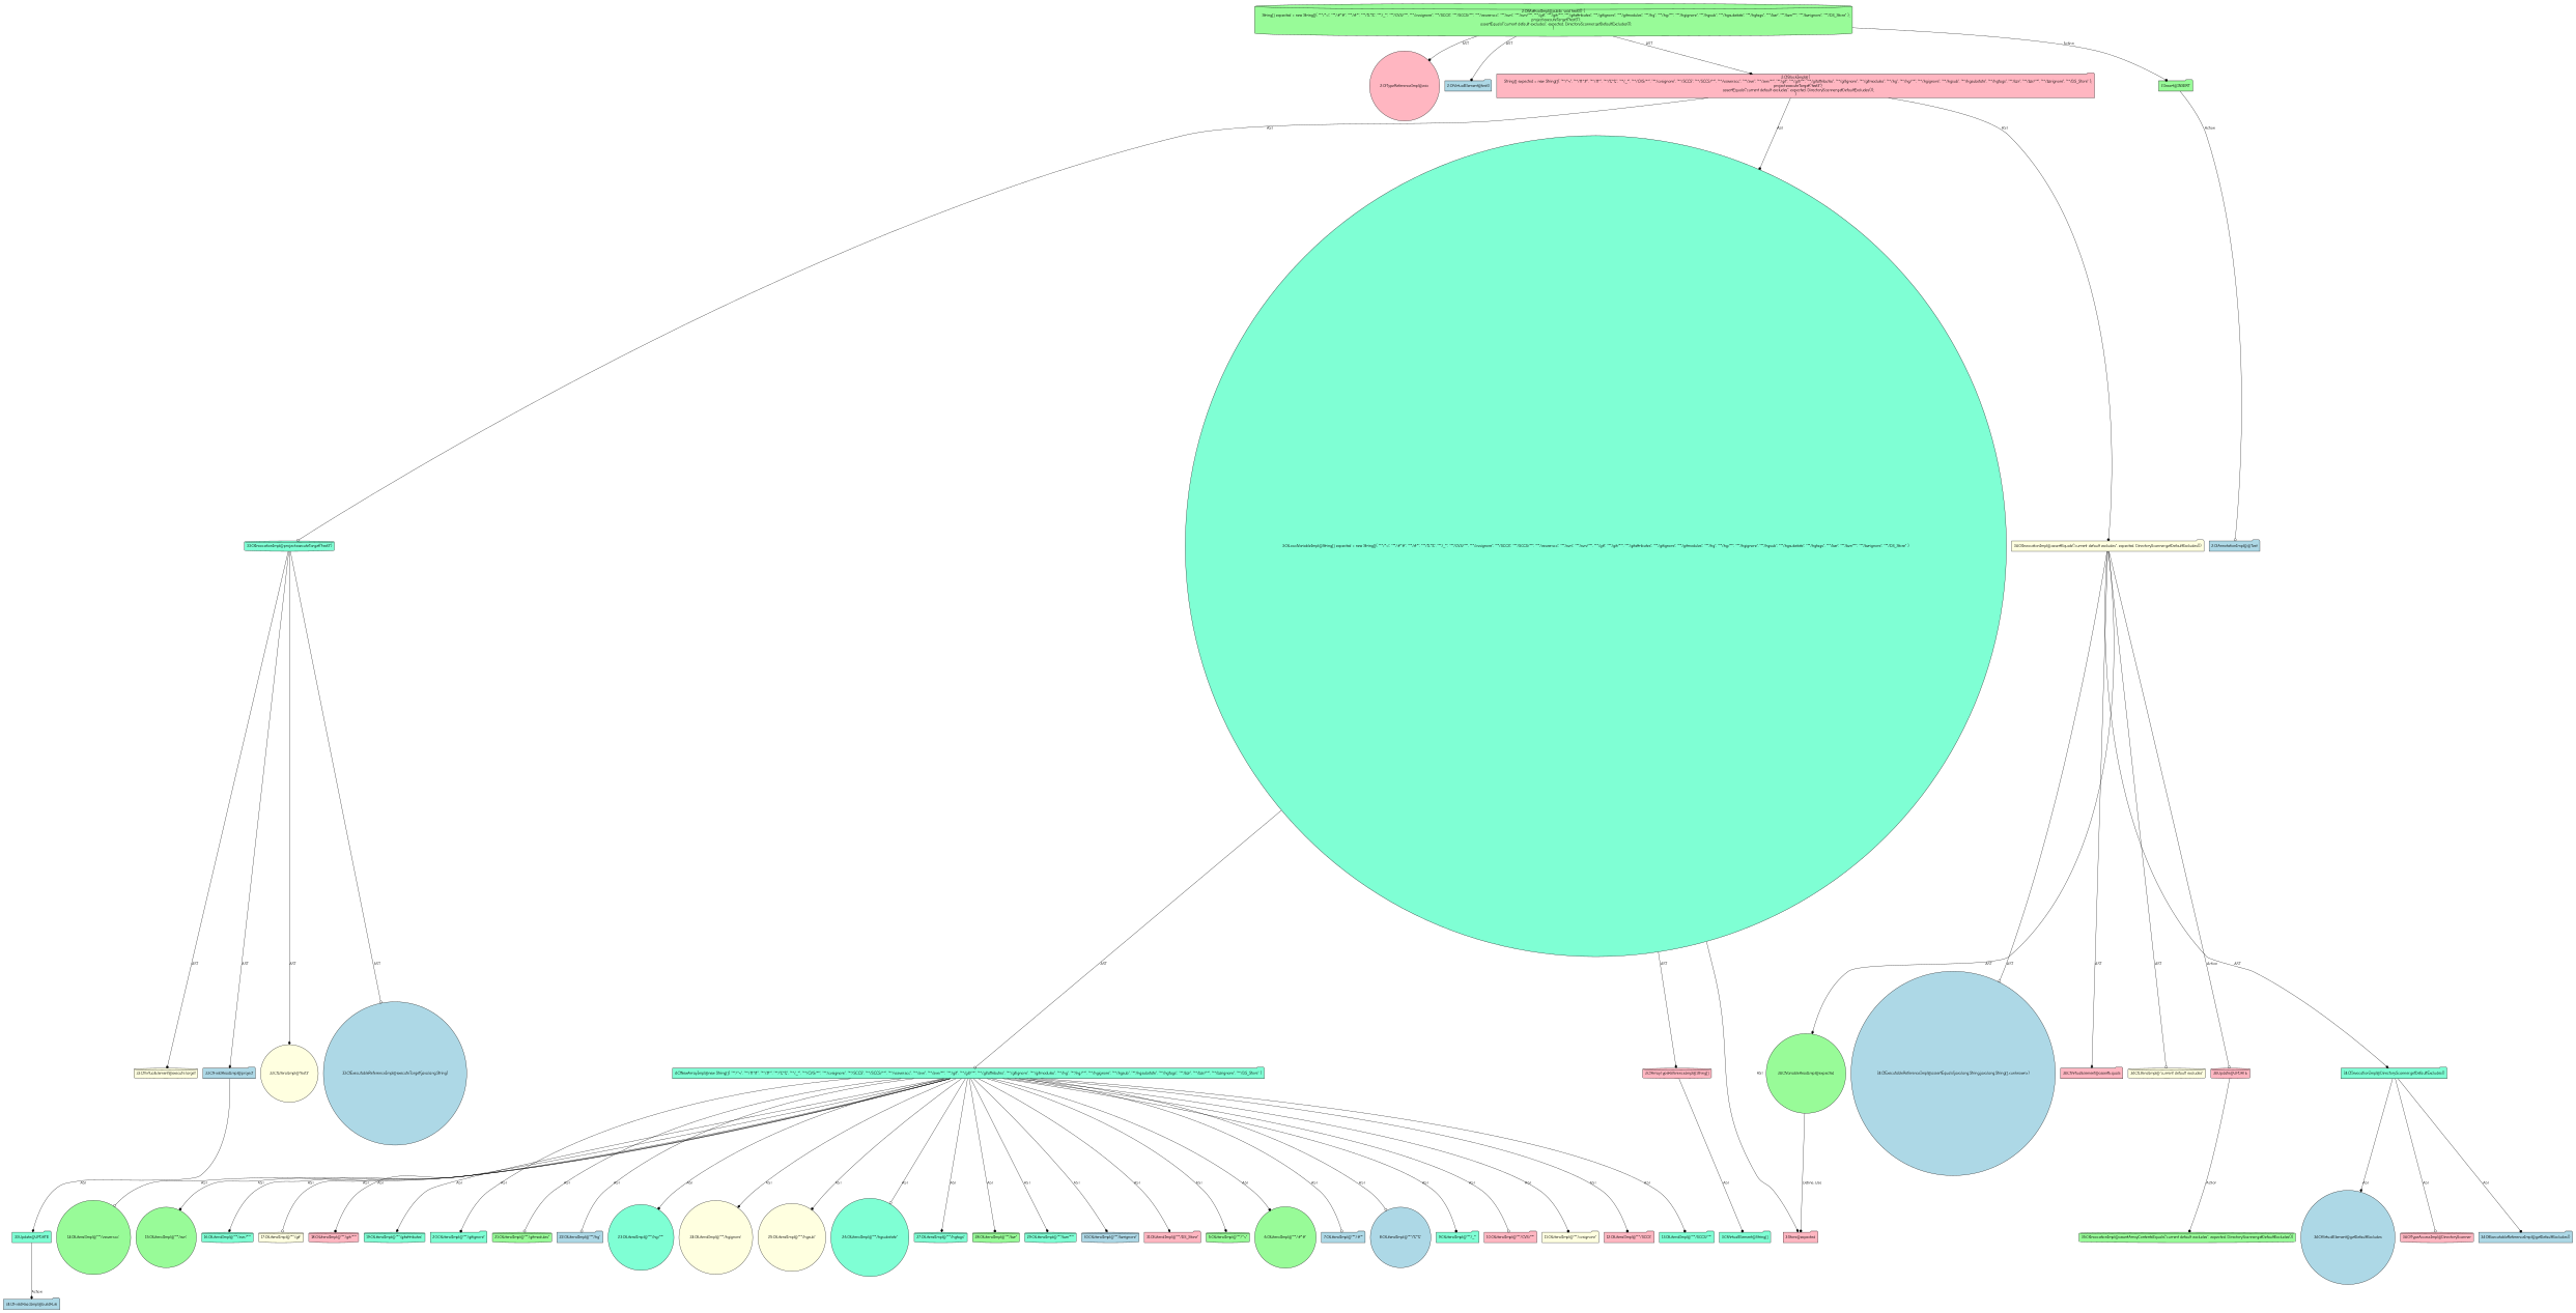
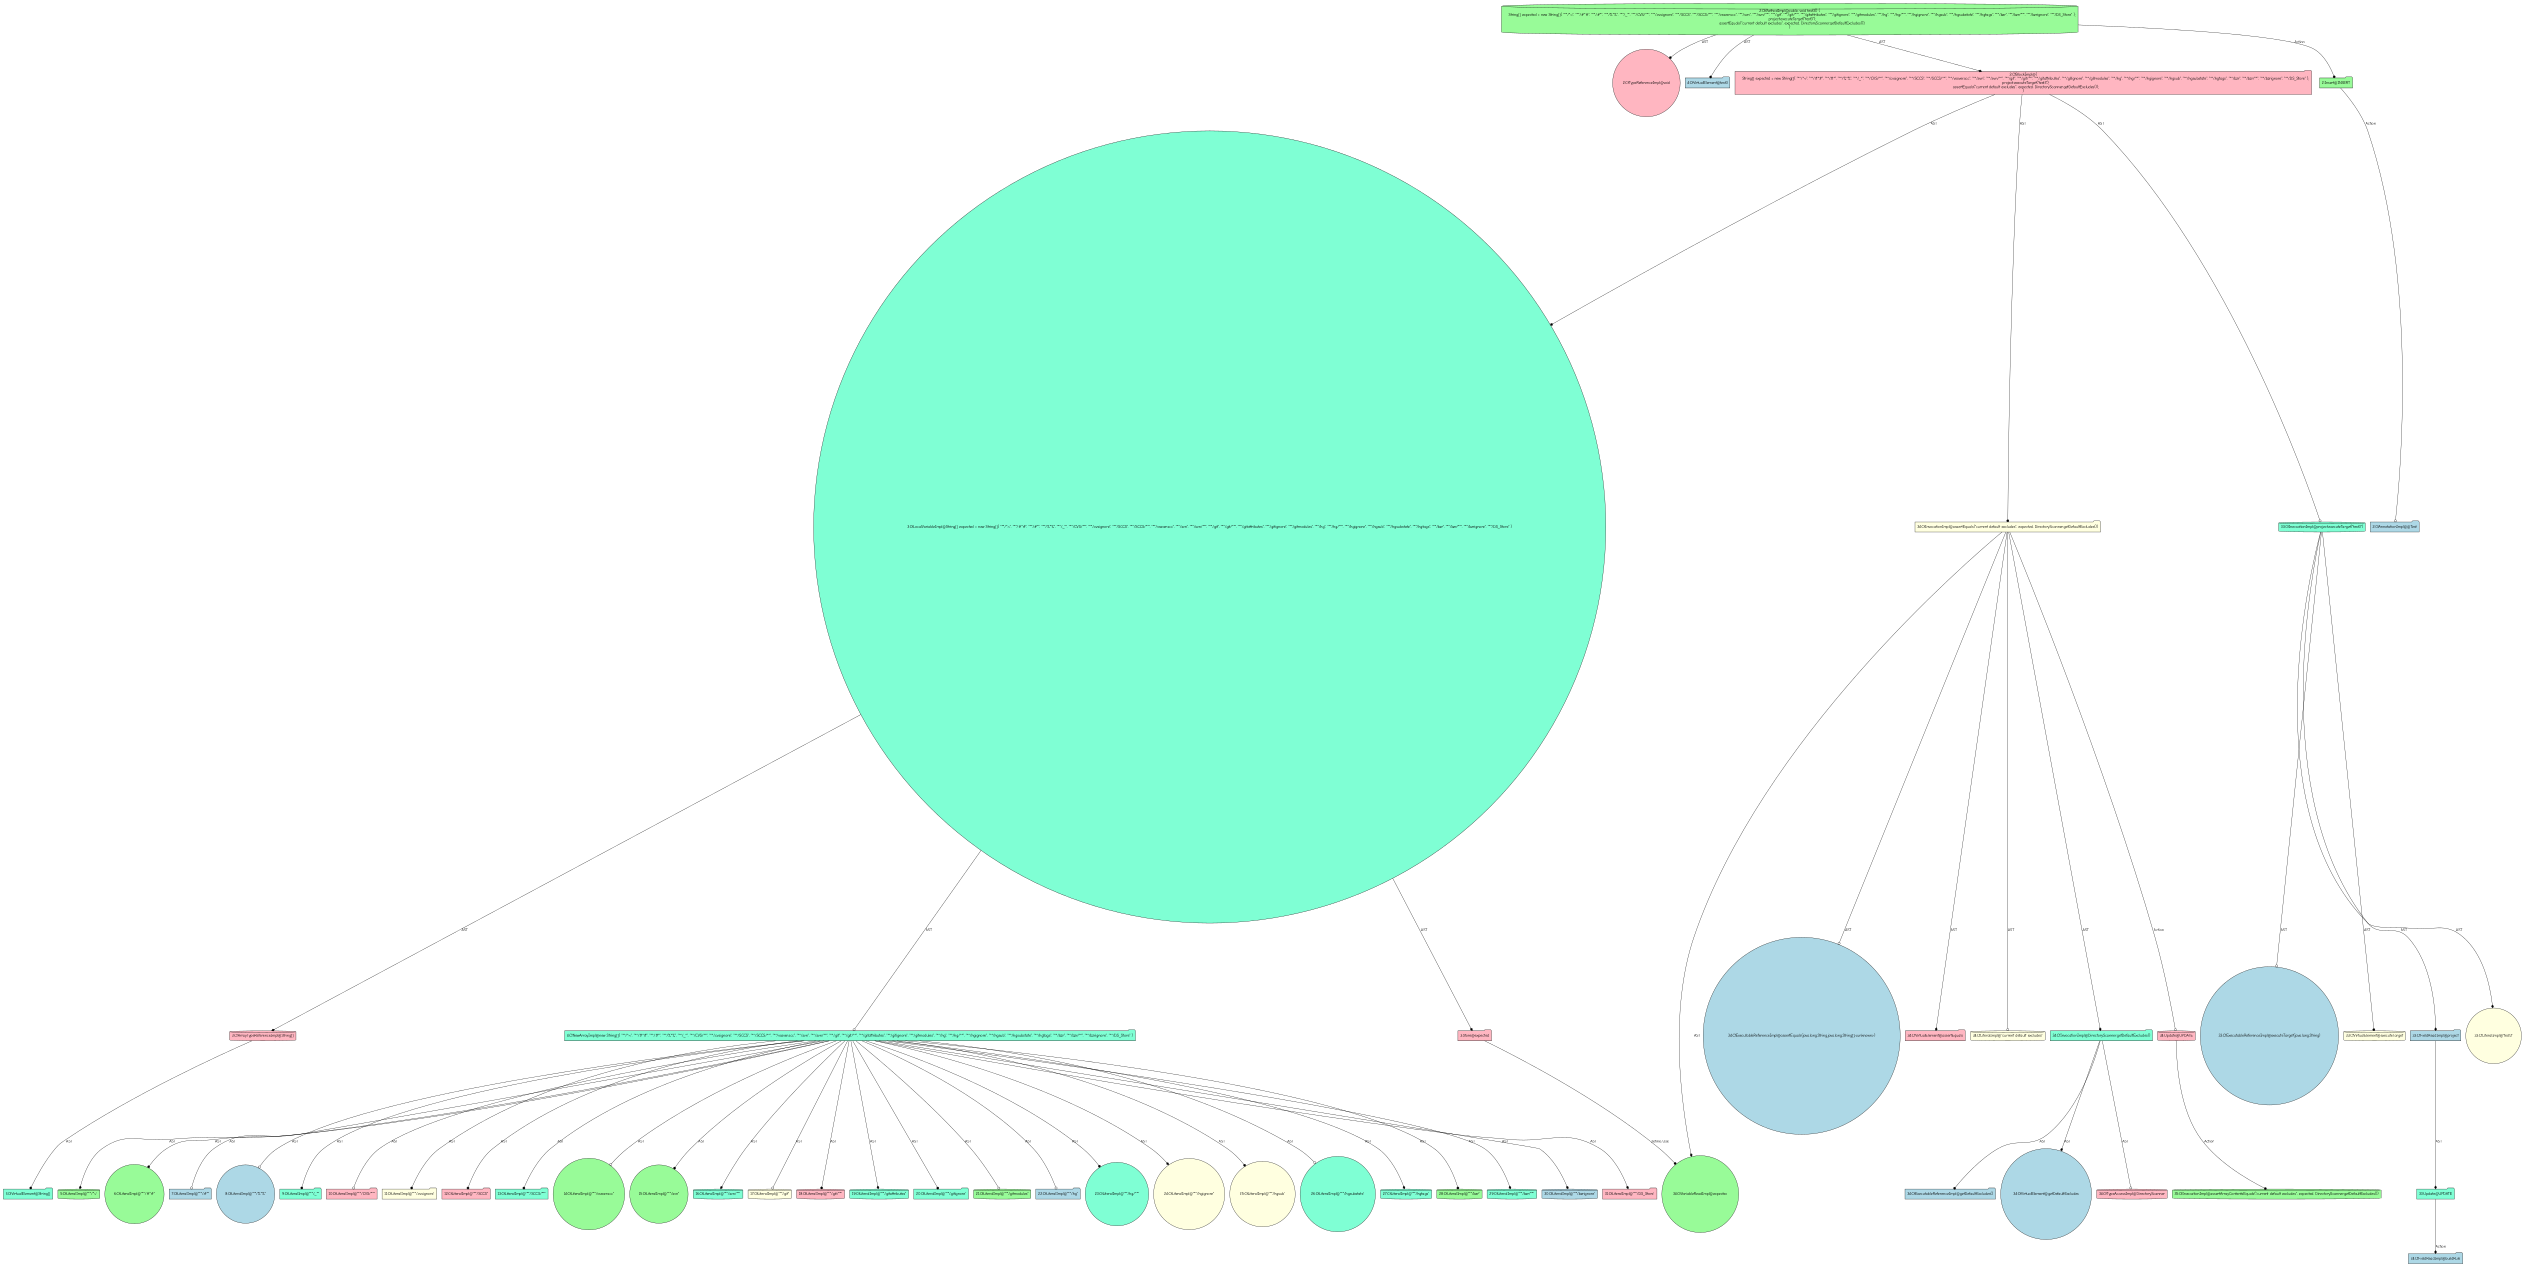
  digraph {
    fontname="Comic Neue"
    node [fillcolor=aquamarine fontname="Comic Neue" shape=folder style=filled]
    edge [arrowhead=dot fontname="Comic Neue"]
    n1 [fillcolor=lightpink label="2:CtTypeReferenceImpl@void" shape=circle]
-   n2 [fillcolor=lightblue label="2:CtVirtualElement@test3"]
+   n2 [fillcolor=lightblue label="4:CtVirtualElement@test3"]
    n3 [label="3:CtVirtualElement@String[]"]
    n4 [fillcolor=lightpink label="3:CtArrayTypeReferenceImpl@String[]" shape=cylinder]
    n5 [label="4:CtNewArrayImpl@new String[]\{ \"**/*~\", \"**/#*#\", \"**/.#*\", \"**/%*%\", \"**/._*\", \"**/CVS/**\", \"**/.cvsignore\", \"**/SCCS\", \"**/SCCS/**\", \"**/vssver.scc\", \"**/.svn\", \"**/.svn/**\", \"**/.git\", \"**/.git/**\", \"**/.gitattributes\", \"**/.gitignore\", \"**/.gitmodules\", \"**/.hg\", \"**/.hg/**\", \"**/.hgignore\", \"**/.hgsub\", \"**/.hgsubstate\", \"**/.hgtags\", \"**/.bzr\", \"**/.bzr/**\", \"**/.bzrignore\", \"**/.DS_Store\" \}"]
    n6 [fillcolor=palegreen label="5:CtLiteralImpl@\"**/*~\"" shape=cylinder]
    n7 [fillcolor=palegreen label="6:CtLiteralImpl@\"**/#*#\"" shape=circle]
    n8 [fillcolor=lightblue label="7:CtLiteralImpl@\"**/.#*\""]
    n9 [fillcolor=lightblue label="8:CtLiteralImpl@\"**/%*%\"" shape=circle]
    n10 [label="9:CtLiteralImpl@\"**/._*\""]
    n11 [fillcolor=lightpink label="10:CtLiteralImpl@\"**/CVS/**\""]
    n12 [fillcolor=lightyellow label="11:CtLiteralImpl@\"**/.cvsignore\""]
    n13 [fillcolor=lightpink label="12:CtLiteralImpl@\"**/SCCS\""]
    n14 [label="13:CtLiteralImpl@\"**/SCCS/**\""]
    n15 [fillcolor=palegreen label="14:CtLiteralImpl@\"**/vssver.scc\"" shape=circle]
    n16 [fillcolor=palegreen label="15:CtLiteralImpl@\"**/.svn\"" shape=circle]
    n17 [label="16:CtLiteralImpl@\"**/.svn/**\"" shape=cylinder]
    n18 [fillcolor=lightyellow label="17:CtLiteralImpl@\"**/.git\"" shape=cylinder]
    n19 [fillcolor=lightpink label="18:CtLiteralImpl@\"**/.git/**\"" shape=cylinder]
    n20 [label="19:CtLiteralImpl@\"**/.gitattributes\"" shape=cylinder]
    n21 [label="20:CtLiteralImpl@\"**/.gitignore\""]
    n22 [fillcolor=palegreen label="21:CtLiteralImpl@\"**/.gitmodules\"" shape=cylinder]
    n23 [fillcolor=lightblue label="22:CtLiteralImpl@\"**/.hg\""]
    n24 [label="23:CtLiteralImpl@\"**/.hg/**\"" shape=circle]
    n25 [fillcolor=lightyellow label="24:CtLiteralImpl@\"**/.hgignore\"" shape=circle]
    n26 [fillcolor=lightyellow label="25:CtLiteralImpl@\"**/.hgsub\"" shape=circle]
    n27 [label="26:CtLiteralImpl@\"**/.hgsubstate\"" shape=circle]
    n28 [label="27:CtLiteralImpl@\"**/.hgtags\"" shape=cylinder]
    n29 [fillcolor=palegreen label="28:CtLiteralImpl@\"**/.bzr\"" shape=cylinder]
    n30 [label="29:CtLiteralImpl@\"**/.bzr/**\"" shape=cylinder]
    n31 [fillcolor=lightblue label="30:CtLiteralImpl@\"**/.bzrignore\"" shape=cylinder]
    n32 [fillcolor=lightpink label="31:CtLiteralImpl@\"**/.DS_Store\""]
    n33 [fillcolor=lightpink label="3:Store@expected"]
    n34 [fillcolor=palegreen label="34:CtVariableReadImpl@expected" shape=circle]
    n35 [label="3:CtLocalVariableImpl@String[] expected = new String[]\{ \"**/*~\", \"**/#*#\", \"**/.#*\", \"**/%*%\", \"**/._*\", \"**/CVS/**\", \"**/.cvsignore\", \"**/SCCS\", \"**/SCCS/**\", \"**/vssver.scc\", \"**/.svn\", \"**/.svn/**\", \"**/.git\", \"**/.git/**\", \"**/.gitattributes\", \"**/.gitignore\", \"**/.gitmodules\", \"**/.hg\", \"**/.hg/**\", \"**/.hgignore\", \"**/.hgsub\", \"**/.hgsubstate\", \"**/.hgtags\", \"**/.bzr\", \"**/.bzr/**\", \"**/.bzrignore\", \"**/.DS_Store\" \}" shape=circle]
    n36 [fillcolor=lightblue label="33:CtExecutableReferenceImpl@executeTarget(java.lang.String)" shape=circle]
    n37 [fillcolor=lightyellow label="33:CtVirtualElement@executeTarget" shape=cylinder]
    n38 [fillcolor=lightblue label="33:CtFieldReadImpl@project"]
    n39 [label="33:Update@UPDATE"]
    n40 [fillcolor=lightblue label="34:CtFieldReadImpl@buildRule"]
    n41 [fillcolor=lightyellow label="33:CtLiteralImpl@\"test3\"" shape=circle]
    n42 [label="33:CtInvocationImpl@project.executeTarget(\"test3\")" shape=cylinder]
    n43 [fillcolor=lightblue label="34:CtExecutableReferenceImpl@assertEquals(java.lang.String,java.lang.String[],<unknown>)" shape=circle]
    n44 [fillcolor=lightpink label="34:CtVirtualElement@assertEquals"]
    n45 [fillcolor=lightyellow label="34:CtLiteralImpl@\"current default excludes\"" shape=cylinder]
    n46 [fillcolor=lightblue label="34:CtExecutableReferenceImpl@getDefaultExcludes()"]
    n47 [fillcolor=lightblue label="34:CtVirtualElement@getDefaultExcludes" shape=circle]
    n48 [fillcolor=lightpink label="34:CtTypeAccessImpl@DirectoryScanner" shape=cylinder]
    n49 [label="34:CtInvocationImpl@DirectoryScanner.getDefaultExcludes()"]
    n50 [fillcolor=lightyellow label="34:CtInvocationImpl@assertEquals(\"current default excludes\", expected, DirectoryScanner.getDefaultExcludes())"]
    n51 [fillcolor=lightpink label="34:Update@UPDATE" shape=cylinder]
    n52 [fillcolor=palegreen label="35:CtInvocationImpl@assertArrayContentsEquals(\"current default excludes\", expected, DirectoryScanner.getDefaultExcludes())" shape=cylinder]
    n53 [fillcolor=lightpink label="2:CtBlockImpl@\{\n    String[] expected = new String[]\{ \"**/*~\", \"**/#*#\", \"**/.#*\", \"**/%*%\", \"**/._*\", \"**/CVS/**\", \"**/.cvsignore\", \"**/SCCS\", \"**/SCCS/**\", \"**/vssver.scc\", \"**/.svn\", \"**/.svn/**\", \"**/.git\", \"**/.git/**\", \"**/.gitattributes\", \"**/.gitignore\", \"**/.gitmodules\", \"**/.hg\", \"**/.hg/**\", \"**/.hgignore\", \"**/.hgsub\", \"**/.hgsubstate\", \"**/.hgtags\", \"**/.bzr\", \"**/.bzr/**\", \"**/.bzrignore\", \"**/.DS_Store\" \};\n    project.executeTarget(\"test3\");\n    assertEquals(\"current default excludes\", expected, DirectoryScanner.getDefaultExcludes());\n\}"]
    n54 [fillcolor=palegreen label="2:CtMethodImpl@public void test3() \{\n    String[] expected = new String[]\{ \"**/*~\", \"**/#*#\", \"**/.#*\", \"**/%*%\", \"**/._*\", \"**/CVS/**\", \"**/.cvsignore\", \"**/SCCS\", \"**/SCCS/**\", \"**/vssver.scc\", \"**/.svn\", \"**/.svn/**\", \"**/.git\", \"**/.git/**\", \"**/.gitattributes\", \"**/.gitignore\", \"**/.gitmodules\", \"**/.hg\", \"**/.hg/**\", \"**/.hgignore\", \"**/.hgsub\", \"**/.hgsubstate\", \"**/.hgtags\", \"**/.bzr\", \"**/.bzr/**\", \"**/.bzrignore\", \"**/.DS_Store\" \};\n    project.executeTarget(\"test3\");\n    assertEquals(\"current default excludes\", expected, DirectoryScanner.getDefaultExcludes());\n\}" shape=cylinder]
    n55 [fillcolor=palegreen label="2:Insert@INSERT"]
    n56 [fillcolor=lightblue label="2:CtAnnotationImpl@@Test"]
    n4 -> n3 [label=AST]
    n5 -> n6 [arrowhead=diamond label=AST]
    n5 -> n7 [label=AST]
    n5 -> n8 [arrowhead=odot label=AST]
    n5 -> n9 [arrowhead=odot label=AST]
    n5 -> n10 [label=AST]
    n5 -> n11 [arrowhead=odot label=AST]
    n5 -> n12 [label=AST]
    n5 -> n13 [label=AST]
    n5 -> n14 [label=AST]
    n5 -> n15 [arrowhead=odot label=AST]
    n5 -> n16 [label=AST]
    n5 -> n17 [arrowhead=diamond label=AST]
    n5 -> n18 [arrowhead=odot label=AST]
    n5 -> n19 [label=AST]
    n5 -> n20 [arrowhead=diamond label=AST]
    n5 -> n21 [label=AST]
    n5 -> n22 [arrowhead=odot label=AST]
    n5 -> n23 [arrowhead=odot label=AST]
    n5 -> n24 [label=AST]
    n5 -> n25 [arrowhead=diamond label=AST]
    n5 -> n26 [label=AST]
    n5 -> n27 [arrowhead=odot label=AST]
    n5 -> n28 [arrowhead=diamond label=AST]
    n5 -> n29 [label=AST]
    n5 -> n30 [arrowhead=diamond label=AST]
    n5 -> n31 [arrowhead=diamond label=AST]
    n5 -> n32 [arrowhead=diamond label=AST]
-   n34 -> n33 [label="Define-Use"]
+   n33 -> n34 [label="Define-Use"]
    n35 -> n4 [arrowhead=diamond label=AST]
    n35 -> n5 [arrowhead=odot label=AST]
    n35 -> n33 [arrowhead=diamond label=AST]
    n38 -> n39 [arrowhead=diamond label=AST]
    n39 -> n40 [arrowhead=diamond label=Action]
    n42 -> n36 [arrowhead=odot label=AST]
    n42 -> n37 [label=AST]
    n42 -> n38 [arrowhead=diamond label=AST]
    n42 -> n41 [arrowhead=diamond label=AST]
    n49 -> n46 [label=AST]
    n49 -> n47 [arrowhead=diamond label=AST]
    n49 -> n48 [arrowhead=odot label=AST]
    n50 -> n34 [arrowhead=diamond label=AST]
    n50 -> n43 [arrowhead=odot label=AST]
    n50 -> n44 [arrowhead=diamond label=AST]
    n50 -> n45 [arrowhead=odot label=AST]
    n50 -> n49 [arrowhead=diamond label=AST]
    n50 -> n51 [arrowhead=odot label=Action]
    n51 -> n52 [label=Action]
    n53 -> n35 [label=AST]
    n53 -> n42 [arrowhead=odot label=AST]
    n53 -> n50 [label=AST]
    n54 -> n1 [label=AST]
    n54 -> n2 [label=AST]
    n54 -> n53 [arrowhead=diamond label=AST]
    n54 -> n55 [label=Action]
    n55 -> n56 [arrowhead=odot label=Action]
  }
